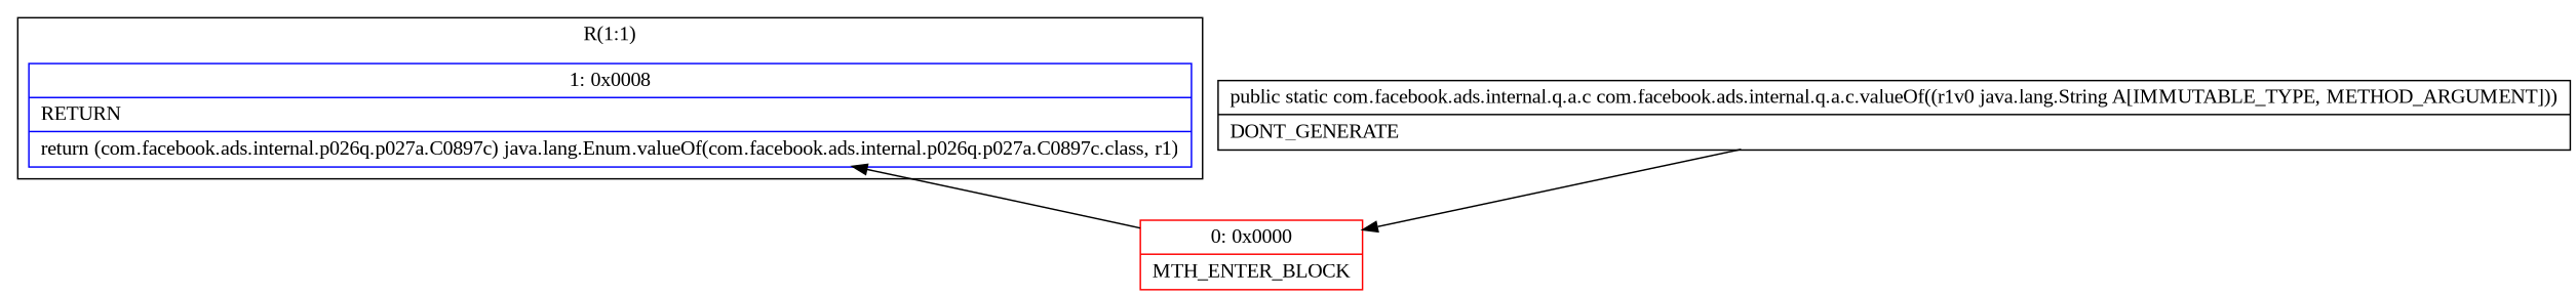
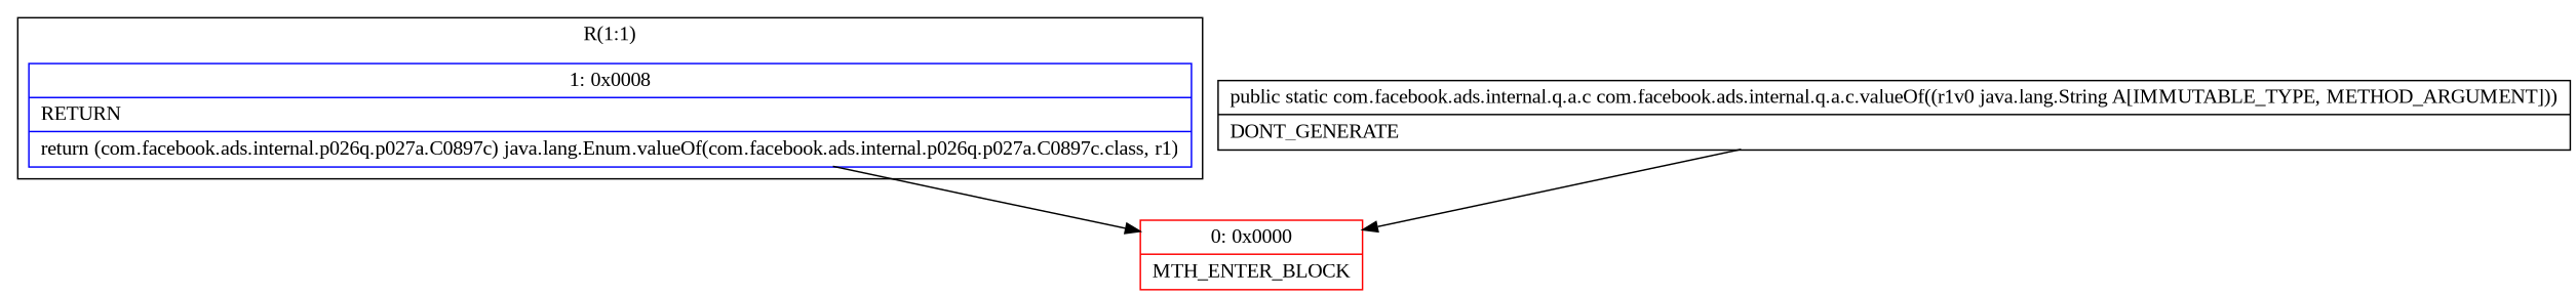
  digraph {
    fontname="Liberation Serif"
    node [shape=record fontname="Liberation Serif"]
    edge [fontname="Liberation Serif"]
    n1 [color=blue label="{1\:\ 0x0008|RETURN\l|return (com.facebook.ads.internal.p026q.p027a.C0897c) java.lang.Enum.valueOf(com.facebook.ads.internal.p026q.p027a.C0897c.class, r1)\l}"]
    n2 [color=red label="{0\:\ 0x0000|MTH_ENTER_BLOCK\l}"]
    n3 [label="{public static com.facebook.ads.internal.q.a.c com.facebook.ads.internal.q.a.c.valueOf((r1v0 java.lang.String A[IMMUTABLE_TYPE, METHOD_ARGUMENT]))  | DONT_GENERATE\l}"]
    subgraph cluster_1 {
      label="R(1:1)"
      n1
    }
-   n2 -> n1
+   n1 -> n2
    n3 -> n2
  }
